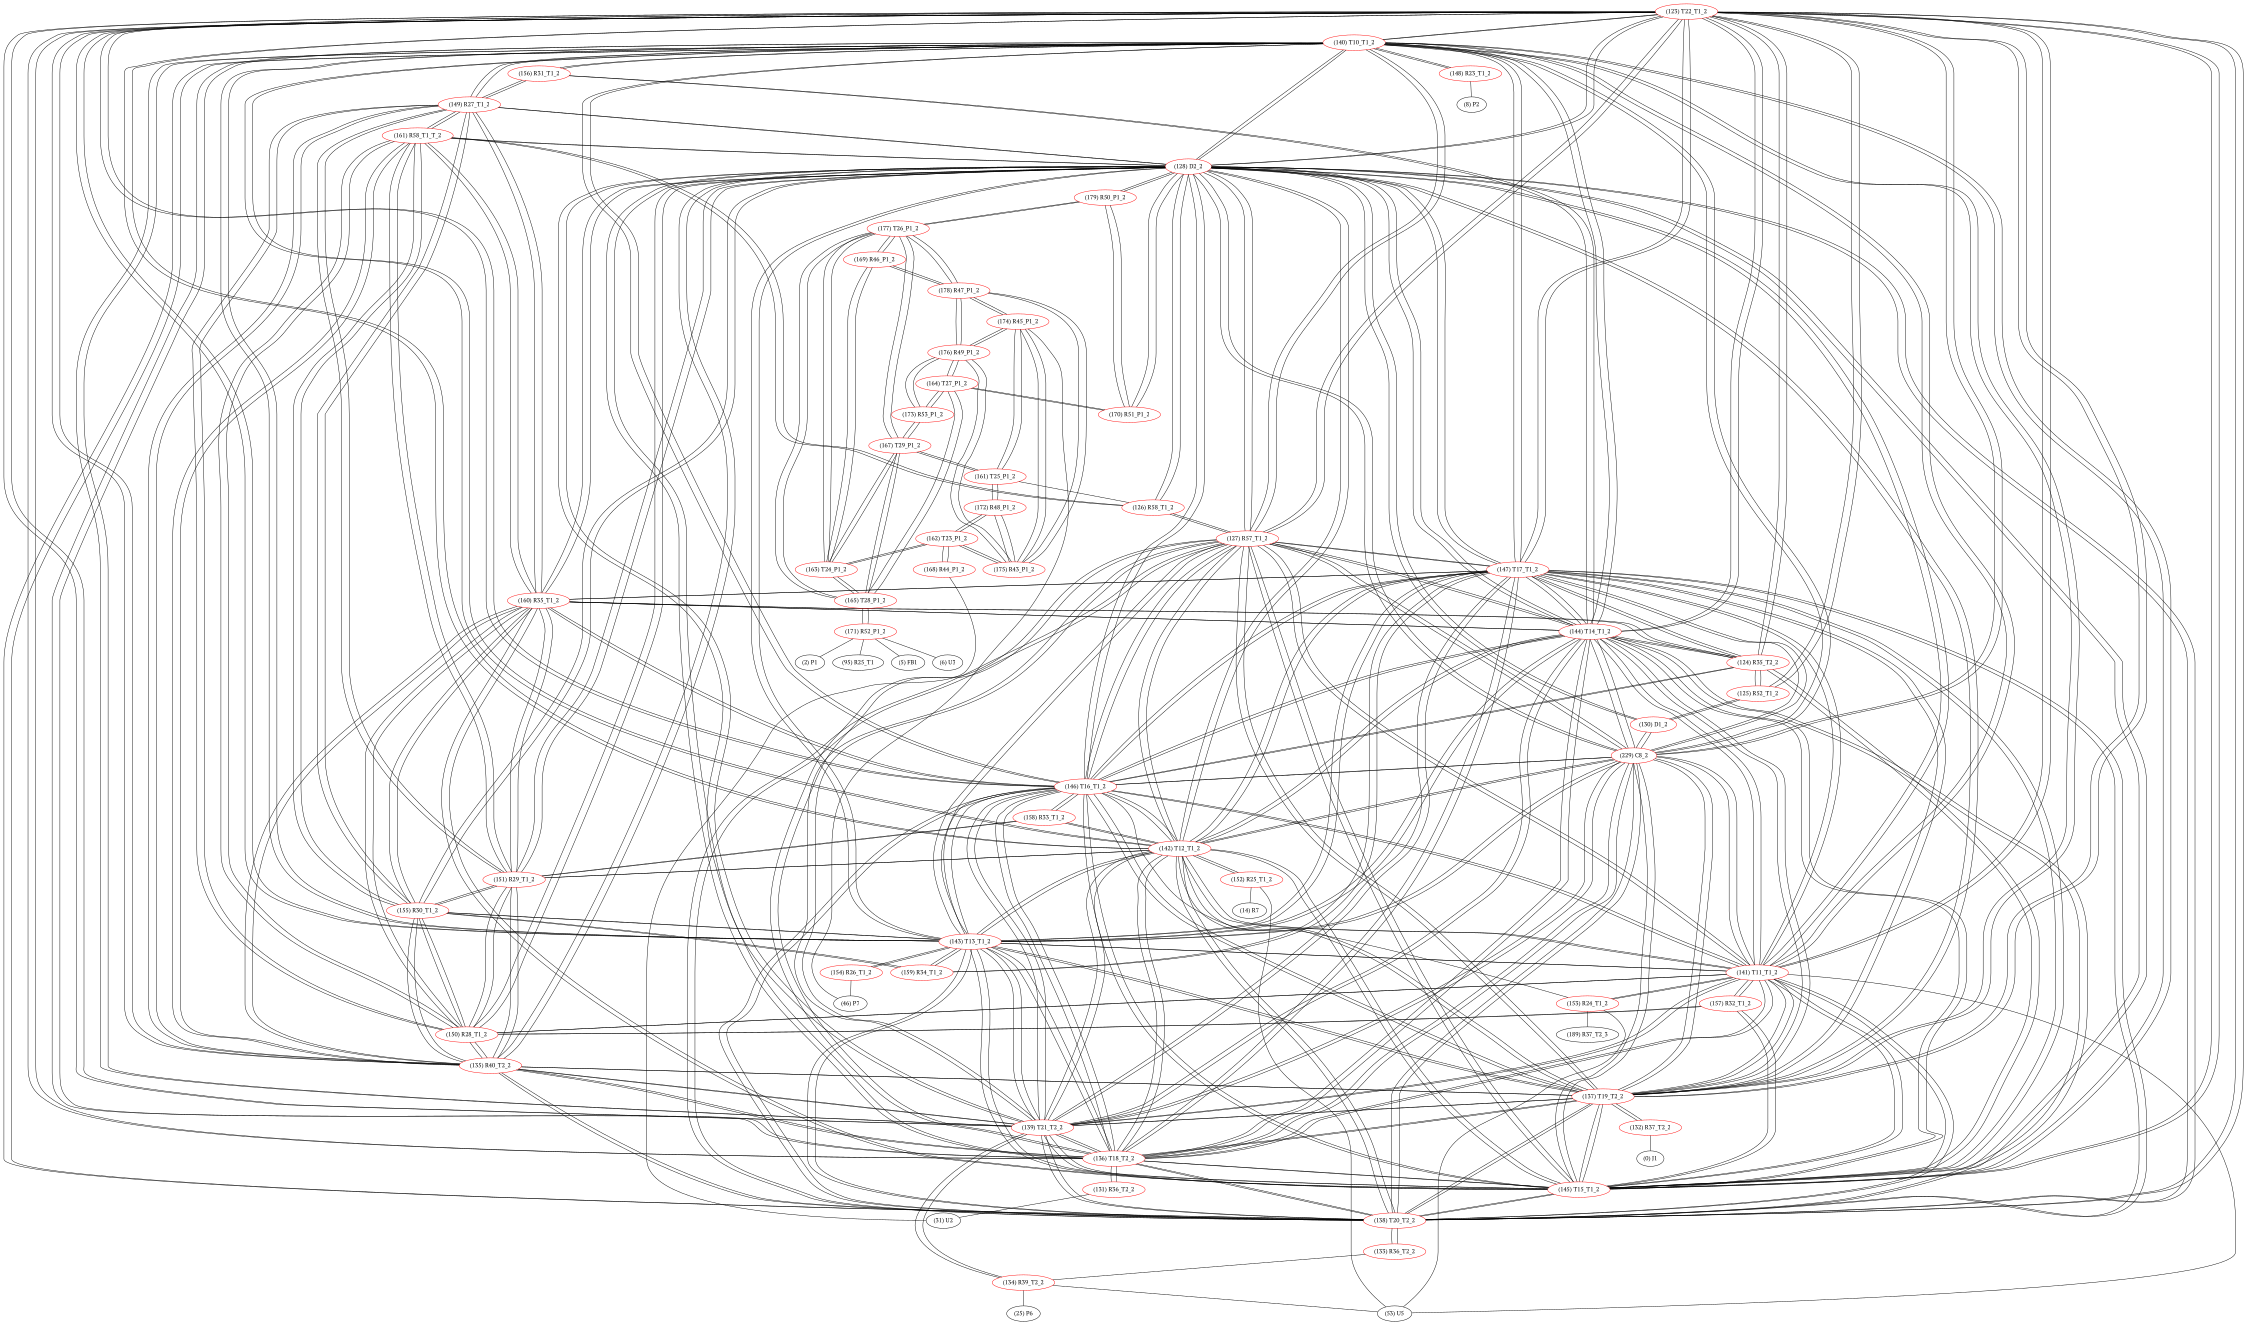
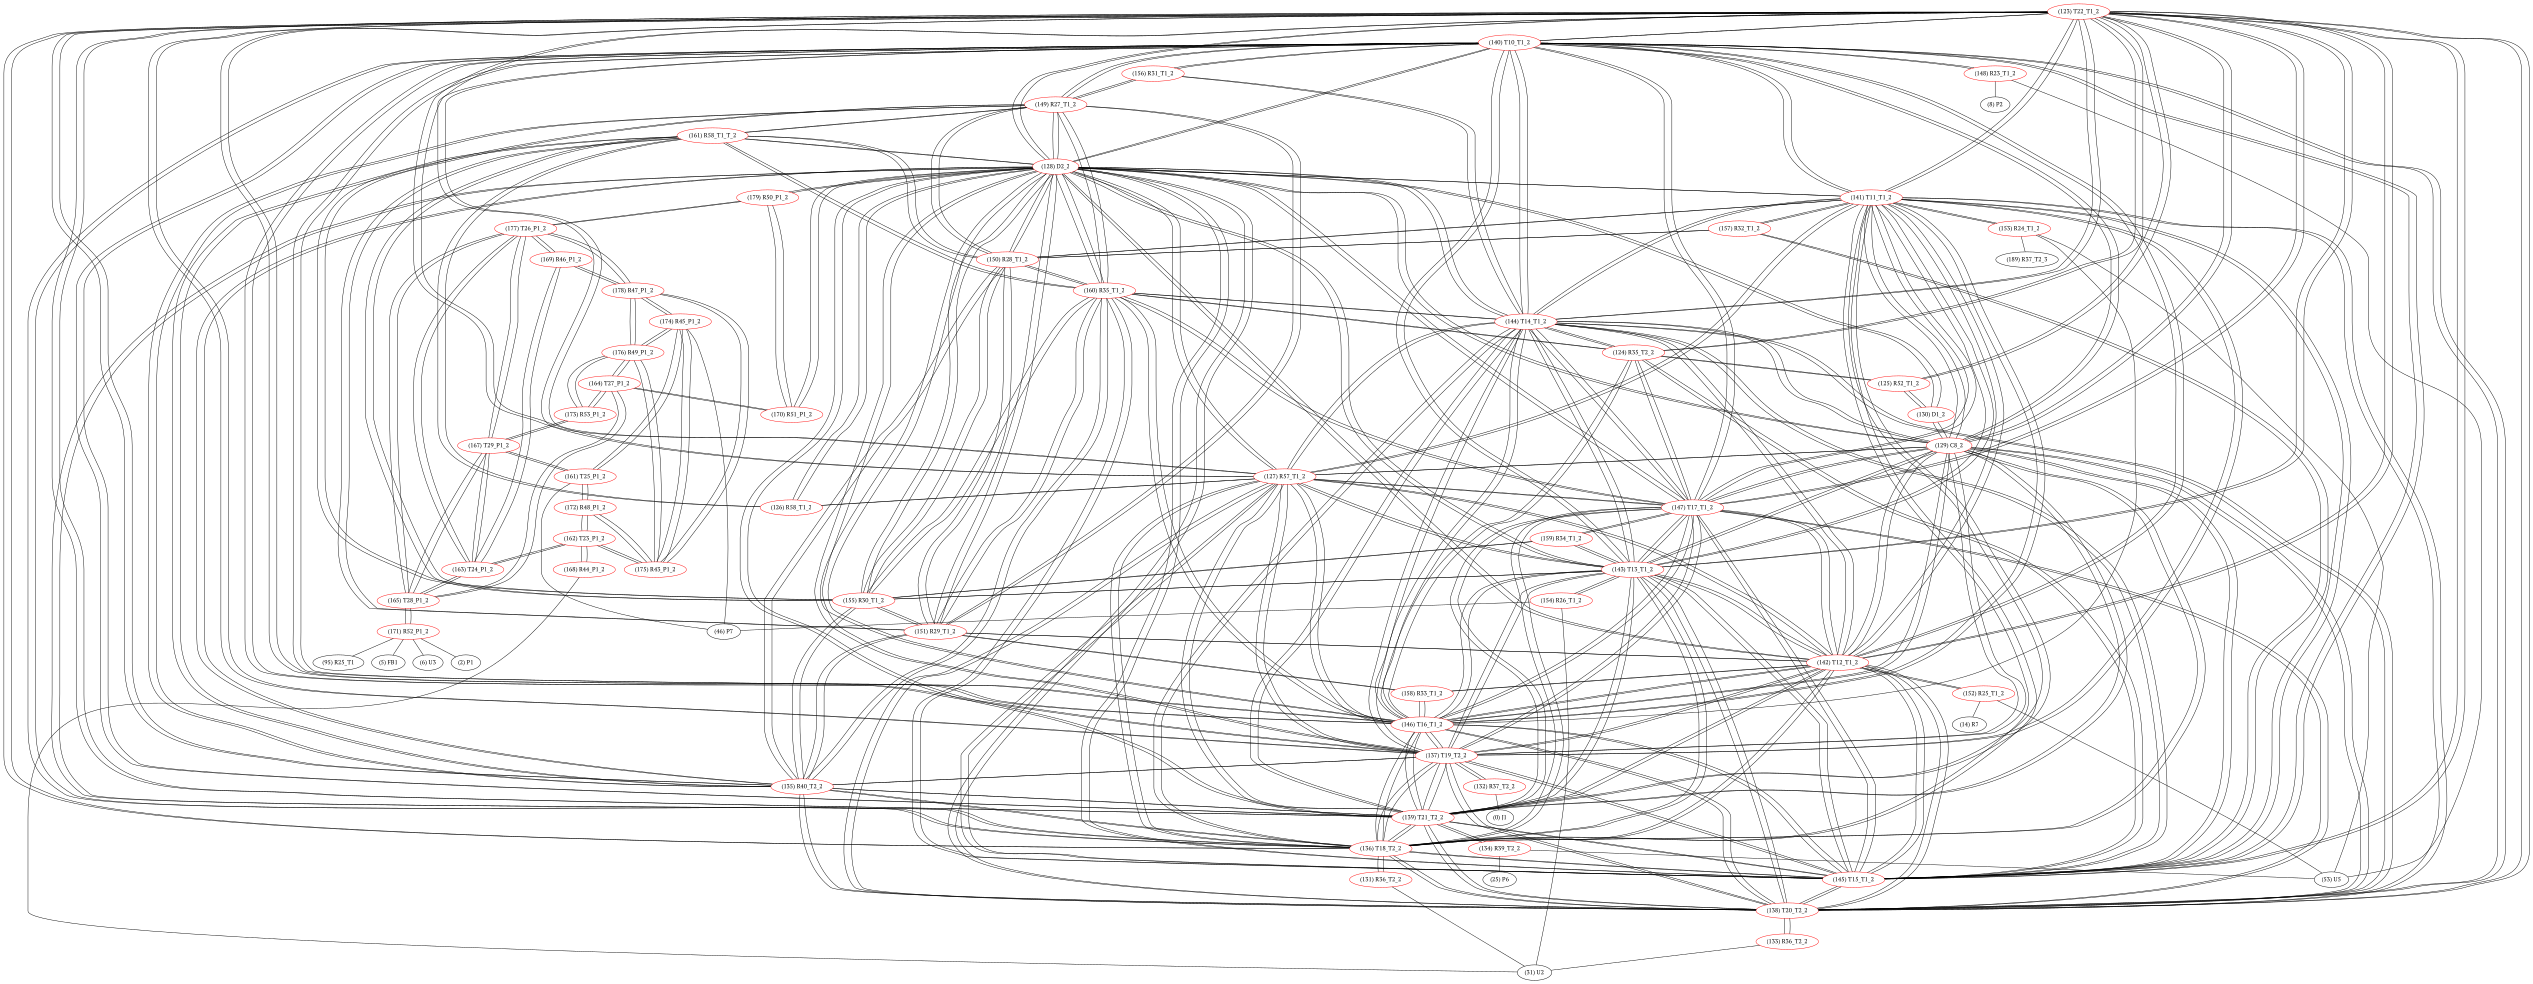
  graph {
    fontname="PT Serif"
    node [color=red fontname="PT Serif"]
    edge [fontname="PT Serif"]
    n1 [label="(123) T22_T1_2"]
    n2 [label="(140) T10_T1_2"]
    n3 [label="(141) T11_T1_2"]
    n4 [label="(142) T12_T1_2"]
    n5 [label="(143) T13_T1_2"]
    n6 [label="(138) T20_T2_2"]
    n7 [label="(144) T14_T1_2"]
    n8 [label="(145) T15_T1_2"]
    n9 [label="(136) T18_T2_2"]
    n10 [label="(139) T21_T2_2"]
    n11 [label="(137) T19_T2_2"]
-   n12 [label="(229) C8_2"]
+   n12 [label="(129) C8_2"]
    n13 [label="(146) T16_T1_2"]
    n14 [label="(147) T17_T1_2"]
    n15 [label="(128) D2_2"]
    n16 [label="(127) R57_T1_2"]
    n17 [label="(124) R35_T2_2"]
    n18 [label="(125) R52_T1_2"]
    n19 [label="(135) R40_T2_2"]
    n20 [label="(149) R27_T1_2"]
    n21 [label="(148) R23_T1_2"]
    n22 [label="(156) R31_T1_2"]
    n23 [label="(150) R28_T1_2"]
    n24 [label="(153) R24_T1_2"]
    n25 [label="(157) R32_T1_2"]
    n26 [label="(151) R29_T1_2"]
    n27 [label="(158) R33_T1_2"]
    n28 [label="(152) R25_T1_2"]
    n29 [label="(155) R30_T1_2"]
    n30 [label="(159) R34_T1_2"]
    n31 [label="(154) R26_T1_2"]
    n32 [label="(133) R36_T2_2"]
    n33 [label="(160) R35_T1_2"]
    n34 [label="(131) R36_T2_2"]
    n35 [label="(134) R39_T2_2"]
    n36 [label="(132) R37_T2_2"]
    n37 [label="(130) D1_2"]
    n38 [label="(126) R58_T1_2"]
    n39 [label="(161) R58_T1_T_2"]
    n40 [label="(170) R51_P1_2"]
    n41 [label="(179) R50_P1_2"]
    n42 [label="(53) U5" color=""]
    n43 [label="(8) P2" color=""]
    n44 [label="(189) R37_T2_3" color=""]
    n45 [label="(14) R7" color=""]
    n46 [label="(31) U2" color=""]
    n47 [label="(46) P7" color=""]
    n48 [label="(25) P6" color=""]
    n49 [label="(0) J1" color=""]
    n50 [label="(164) T27_P1_2"]
    n51 [label="(177) T26_P1_2"]
    n52 [label="(176) R49_P1_2"]
    n53 [label="(165) T28_P1_2"]
    n54 [label="(173) R53_P1_2"]
    n55 [label="(163) T24_P1_2"]
    n56 [label="(178) R47_P1_2"]
    n57 [label="(167) T29_P1_2"]
    n58 [label="(169) R46_P1_2"]
    n59 [label="(162) T23_P1_2"]
    n60 [label="(172) R48_P1_2"]
    n61 [label="(175) R43_P1_2"]
    n62 [label="(168) R44_P1_2"]
    n63 [label="(161) T25_P1_2"]
    n64 [label="(174) R45_P1_2"]
    n65 [label="(171) R52_P1_2"]
    n66 [label="(5) FB1" color=""]
    n67 [label="(6) U3" color=""]
    n68 [label="(2) P1" color=""]
    n69 [label="(95) R25_T1" color=""]
    n1 -- n2
    n1 -- n3
    n1 -- n4
    n1 -- n5
    n1 -- n6
    n1 -- n7
    n1 -- n8
    n1 -- n9
    n1 -- n10
    n1 -- n11
    n1 -- n12
    n1 -- n13
    n1 -- n14
    n1 -- n15
    n1 -- n16
    n1 -- n17
    n1 -- n18
    n1 -- n19
    n2 -- n1
    n2 -- n3
    n2 -- n4
    n2 -- n5
    n2 -- n6
    n2 -- n7
    n2 -- n8
    n2 -- n9
    n2 -- n10
    n2 -- n11
    n2 -- n12
    n2 -- n13
    n2 -- n14
    n2 -- n15
    n2 -- n16
    n2 -- n20
    n2 -- n21
    n2 -- n22
    n3 -- n1
    n3 -- n2
    n3 -- n4
    n3 -- n5
    n3 -- n6
    n3 -- n7
    n3 -- n8
    n3 -- n9
    n3 -- n10
    n3 -- n11
    n3 -- n12
    n3 -- n13
    n3 -- n14
    n3 -- n15
    n3 -- n16
    n3 -- n23
    n3 -- n24
    n3 -- n25
    n4 -- n1
    n4 -- n2
    n4 -- n3
    n4 -- n5
    n4 -- n6
    n4 -- n7
    n4 -- n8
    n4 -- n9
    n4 -- n10
    n4 -- n11
    n4 -- n12
    n4 -- n13
    n4 -- n14
    n4 -- n15
    n4 -- n16
    n4 -- n26
    n4 -- n27
    n4 -- n28
    n5 -- n1
    n5 -- n2
    n5 -- n3
    n5 -- n4
    n5 -- n6
    n5 -- n7
    n5 -- n8
    n5 -- n9
    n5 -- n10
    n5 -- n11
    n5 -- n12
    n5 -- n13
    n5 -- n14
    n5 -- n15
    n5 -- n16
    n5 -- n29
    n5 -- n30
    n5 -- n31
    n6 -- n1
    n6 -- n2
    n6 -- n3
    n6 -- n4
    n6 -- n5
    n6 -- n7
    n6 -- n8
    n6 -- n9
    n6 -- n10
    n6 -- n11
    n6 -- n12
    n6 -- n13
    n6 -- n14
    n6 -- n15
    n6 -- n16
    n6 -- n19
    n6 -- n32
    n7 -- n1
    n7 -- n2
    n7 -- n3
    n7 -- n4
    n7 -- n5
    n7 -- n6
    n7 -- n8
    n7 -- n9
    n7 -- n10
    n7 -- n11
    n7 -- n12
    n7 -- n13
    n7 -- n14
    n7 -- n15
    n7 -- n16
    n7 -- n17
    n7 -- n22
    n7 -- n33
    n8 -- n1
    n8 -- n2
    n8 -- n3
    n8 -- n4
    n8 -- n5
    n8 -- n6
    n8 -- n7
    n8 -- n9
    n8 -- n10
    n8 -- n11
    n8 -- n12
    n8 -- n13
    n8 -- n14
    n8 -- n15
    n8 -- n16
    n8 -- n17
    n8 -- n25
    n8 -- n33
    n9 -- n1
    n9 -- n2
    n9 -- n3
    n9 -- n4
    n9 -- n5
    n9 -- n6
    n9 -- n7
    n9 -- n8
    n9 -- n10
    n9 -- n11
    n9 -- n12
    n9 -- n13
    n9 -- n14
    n9 -- n15
    n9 -- n16
    n9 -- n19
    n9 -- n34
    n10 -- n1
    n10 -- n2
    n10 -- n3
    n10 -- n4
    n10 -- n5
    n10 -- n6
    n10 -- n7
    n10 -- n8
    n10 -- n9
    n10 -- n11
    n10 -- n12
    n10 -- n13
    n10 -- n14
    n10 -- n15
    n10 -- n16
    n10 -- n19
    n10 -- n35
    n11 -- n1
    n11 -- n2
    n11 -- n3
    n11 -- n4
    n11 -- n5
    n11 -- n6
    n11 -- n7
    n11 -- n8
    n11 -- n9
    n11 -- n10
    n11 -- n12
    n11 -- n13
    n11 -- n14
    n11 -- n15
    n11 -- n16
    n11 -- n19
    n11 -- n36
    n12 -- n1
    n12 -- n2
    n12 -- n3
    n12 -- n4
    n12 -- n5
    n12 -- n6
    n12 -- n7
    n12 -- n8
    n12 -- n9
    n12 -- n10
    n12 -- n11
    n12 -- n13
    n12 -- n14
    n12 -- n15
    n12 -- n16
    n12 -- n37
    n13 -- n1
    n13 -- n2
    n13 -- n3
    n13 -- n4
    n13 -- n5
    n13 -- n6
    n13 -- n7
    n13 -- n8
    n13 -- n9
    n13 -- n10
    n13 -- n11
    n13 -- n12
    n13 -- n14
    n13 -- n15
    n13 -- n16
    n13 -- n17
    n13 -- n27
    n13 -- n33
    n14 -- n1
    n14 -- n2
    n14 -- n3
    n14 -- n4
    n14 -- n5
    n14 -- n6
    n14 -- n7
    n14 -- n8
    n14 -- n9
    n14 -- n10
    n14 -- n11
    n14 -- n12
    n14 -- n13
    n14 -- n15
    n14 -- n16
    n14 -- n17
    n14 -- n30
    n14 -- n33
    n15 -- n1
    n15 -- n2
    n15 -- n3
    n15 -- n4
    n15 -- n5
    n15 -- n6
    n15 -- n7
    n15 -- n8
    n15 -- n9
    n15 -- n10
    n15 -- n11
    n15 -- n12
    n15 -- n13
    n15 -- n14
    n15 -- n16
    n15 -- n19
    n15 -- n20
    n15 -- n23
    n15 -- n26
    n15 -- n29
    n15 -- n33
    n15 -- n37
    n15 -- n38
    n15 -- n39
    n15 -- n40
    n15 -- n41
    n16 -- n1
    n16 -- n2
    n16 -- n3
    n16 -- n4
    n16 -- n5
    n16 -- n6
    n16 -- n7
    n16 -- n8
    n16 -- n9
    n16 -- n10
    n16 -- n11
    n16 -- n12
    n16 -- n13
    n16 -- n14
    n16 -- n15
    n16 -- n38
    n17 -- n1
    n17 -- n7
    n17 -- n8
    n17 -- n13
    n17 -- n14
    n17 -- n18
    n17 -- n33
    n18 -- n1
    n18 -- n17
    n18 -- n37
    n19 -- n1
    n19 -- n6
    n19 -- n9
    n19 -- n10
    n19 -- n11
    n19 -- n15
    n19 -- n20
    n19 -- n23
    n19 -- n26
    n19 -- n29
    n19 -- n33
    n19 -- n39
    n20 -- n2
    n20 -- n15
    n20 -- n19
    n20 -- n22
    n20 -- n23
    n20 -- n26
    n20 -- n29
    n20 -- n33
    n20 -- n39
    n21 -- n2
-   n3 -- n42
+   n21 -- n42
    n21 -- n43
    n22 -- n2
    n22 -- n7
    n22 -- n20
    n23 -- n3
    n23 -- n15
    n23 -- n19
    n23 -- n20
    n23 -- n25
    n23 -- n26
    n23 -- n29
    n23 -- n33
    n23 -- n39
    n24 -- n3
    n24 -- n13
    n24 -- n42
    n24 -- n44
    n25 -- n3
    n25 -- n8
    n25 -- n23
    n26 -- n4
    n26 -- n15
    n26 -- n19
    n26 -- n20
    n26 -- n23
    n26 -- n27
    n26 -- n29
    n26 -- n33
    n26 -- n39
    n27 -- n4
    n27 -- n13
    n27 -- n26
    n28 -- n4
    n28 -- n42
    n28 -- n45
    n29 -- n5
    n29 -- n15
    n29 -- n19
    n29 -- n20
    n29 -- n23
    n29 -- n26
    n29 -- n30
    n29 -- n33
    n29 -- n39
    n30 -- n5
    n30 -- n14
    n30 -- n29
    n31 -- n5
+   n31 -- n46
    n31 -- n47
    n32 -- n6
-   n32 -- n35
+   n32 -- n46
    n33 -- n7
    n33 -- n8
    n33 -- n13
    n33 -- n14
    n33 -- n15
    n33 -- n17
    n33 -- n19
    n33 -- n20
    n33 -- n23
    n33 -- n26
    n33 -- n29
    n33 -- n39
    n34 -- n9
    n34 -- n46
    n35 -- n10
    n35 -- n42
    n35 -- n48
    n36 -- n11
    n36 -- n49
    n37 -- n12
    n37 -- n15
    n37 -- n18
    n38 -- n15
    n38 -- n16
    n38 -- n39
    n39 -- n15
    n39 -- n19
    n39 -- n20
    n39 -- n23
    n39 -- n26
    n39 -- n29
    n39 -- n33
    n39 -- n38
    n40 -- n15
    n40 -- n41
    n40 -- n50
    n41 -- n15
    n41 -- n40
    n41 -- n51
    n50 -- n40
    n50 -- n52
    n50 -- n53
    n50 -- n54
    n51 -- n41
    n51 -- n53
    n51 -- n55
    n51 -- n56
    n51 -- n57
    n51 -- n58
    n52 -- n50
    n52 -- n54
    n52 -- n56
    n52 -- n61
    n52 -- n64
    n53 -- n50
    n53 -- n51
    n53 -- n55
    n53 -- n57
    n53 -- n65
    n54 -- n50
    n54 -- n52
    n54 -- n57
    n55 -- n51
    n55 -- n53
    n55 -- n57
    n55 -- n58
    n55 -- n59
    n56 -- n51
    n56 -- n52
    n56 -- n58
    n56 -- n61
    n56 -- n64
    n57 -- n51
    n57 -- n53
    n57 -- n54
    n57 -- n55
    n57 -- n63
    n58 -- n51
    n58 -- n55
    n58 -- n56
    n59 -- n55
    n59 -- n60
    n59 -- n61
    n59 -- n62
    n60 -- n59
    n60 -- n61
    n60 -- n63
    n61 -- n52
    n61 -- n56
    n61 -- n59
    n61 -- n60
    n61 -- n64
    n62 -- n46
    n62 -- n59
-   n63 -- n38
+   n63 -- n47
    n63 -- n57
    n63 -- n60
    n63 -- n64
    n64 -- n47
    n64 -- n52
    n64 -- n56
    n64 -- n61
    n64 -- n63
    n65 -- n53
    n65 -- n66
    n65 -- n67
    n65 -- n68
    n65 -- n69
  }
